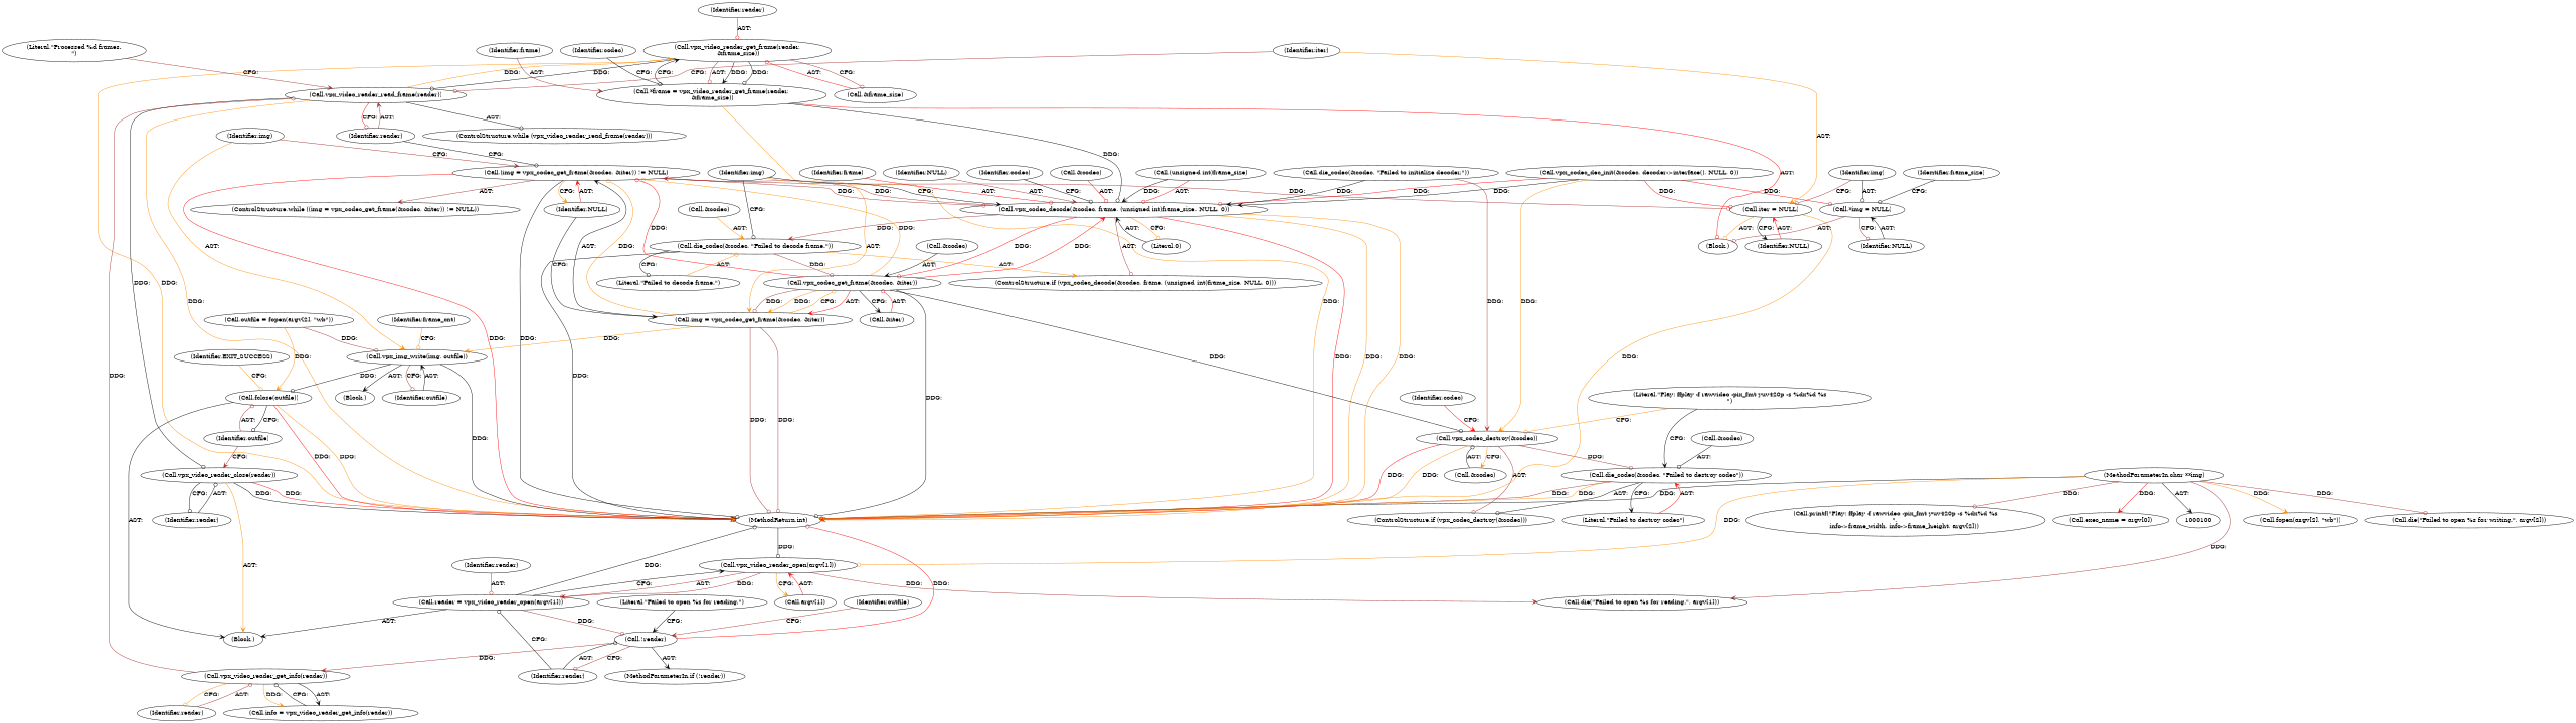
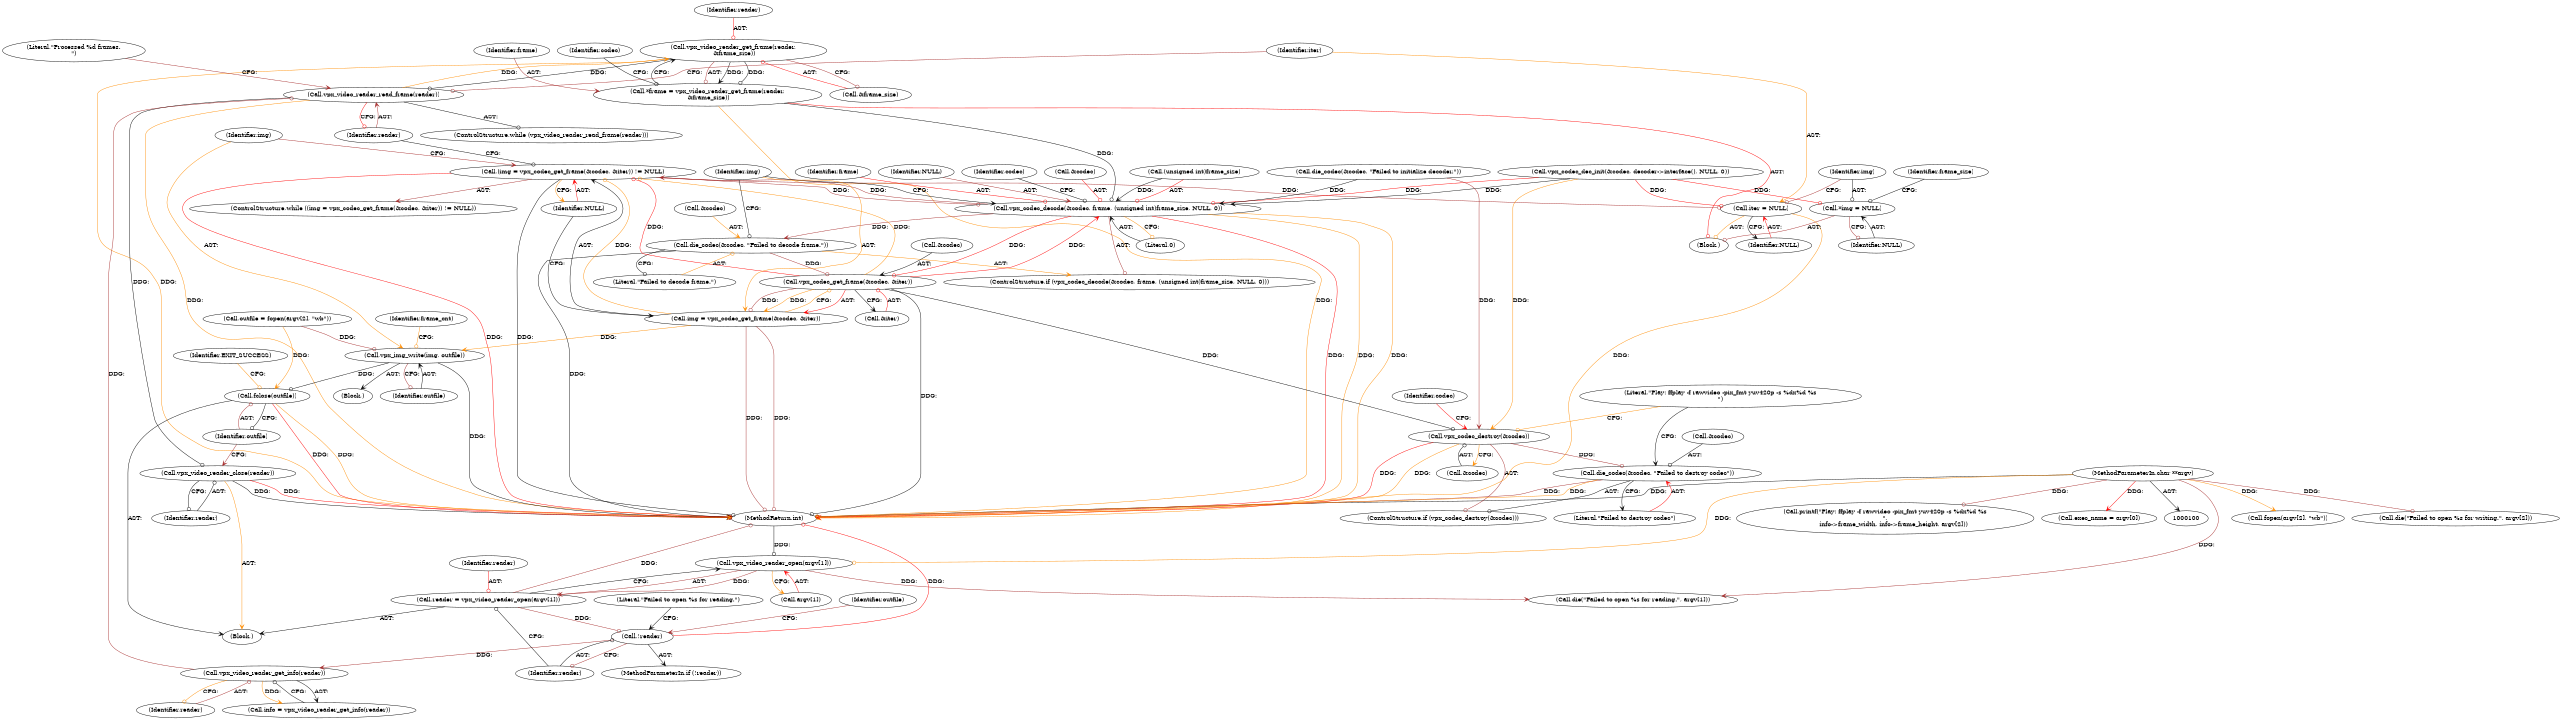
  digraph {
    fontname="DejaVu Serif"
    node [fontname="DejaVu Serif"]
    edge [arrowhead=odot color=black fontname="DejaVu Serif"]
    n1 [label="(Call,vpx_video_reader_get_frame(reader,\n &frame_size))"]
    n2 [label="(Call,vpx_video_reader_read_frame(reader))"]
    n3 [label="(Call,*frame = vpx_video_reader_get_frame(reader,\n &frame_size))"]
    n4 [label="(MethodReturn,int)"]
    n5 [label="(Call,&frame_size)"]
    n6 [label="(Call,vpx_video_reader_close(reader))"]
    n7 [label="(ControlStructure,while (vpx_video_reader_read_frame(reader)))"]
    n8 [label="(Identifier,reader)"]
    n9 [label="(Call,vpx_codec_decode(&codec, frame, (unsigned int)frame_size, NULL, 0))"]
    n10 [label="(Block,)"]
    n11 [label="(Call,vpx_video_reader_open(argv[1]))"]
    n12 [label="(Block,)"]
    n13 [label="(Identifier,reader)"]
    n14 [label="(Call,(img = vpx_codec_get_frame(&codec, &iter)) != NULL)"]
    n15 [label="(Call,vpx_video_reader_get_info(reader))"]
    n16 [label="(Identifier,reader)"]
    n17 [label="(Call,info = vpx_video_reader_get_info(reader))"]
    n18 [label="(Call,!reader)"]
    n19 [label="(MethodParameterIn,if (!reader))"]
    n20 [label="(Identifier,reader)"]
    n21 [label="(Call,reader = vpx_video_reader_open(argv[1]))"]
    n22 [label="(Call,argv[1])"]
    n23 [label="(Call,die(\"Failed to open %s for reading.\", argv[1]))"]
-   n24 [label="(MethodParameterIn,char **img)"]
+   n24 [label="(MethodParameterIn,char **argv)"]
    n25 [label="(Call,fopen(argv[2], \"wb\"))"]
    n26 [label="(Call,die(\"Failed to open %s for writing.\", argv[2]))"]
    n27 [label="(Call,printf(\"Play: ffplay -f rawvideo -pix_fmt yuv420p -s %dx%d %s\n\",\n         info->frame_width, info->frame_height, argv[2]))"]
    n28 [label="(Call,exec_name = argv[0])"]
    1000100
    n30 [label="(Call,die_codec(&codec, \"Failed to decode frame.\"))"]
    n31 [label="(Call,vpx_codec_get_frame(&codec, &iter))"]
    n32 [label="(Literal,0)"]
    n33 [label="(ControlStructure,if (vpx_codec_decode(&codec, frame, (unsigned int)frame_size, NULL, 0)))"]
    n34 [label="(Literal,\"Failed to decode frame.\")"]
    n35 [label="(Call,img = vpx_codec_get_frame(&codec, &iter))"]
    n36 [label="(Call,vpx_codec_destroy(&codec))"]
    n37 [label="(Call,&iter)"]
    n38 [label="(Call,iter = NULL)"]
    n39 [label="(ControlStructure,while ((img = vpx_codec_get_frame(&codec, &iter)) != NULL))"]
    n40 [label="(Identifier,NULL)"]
    n41 [label="(Call,vpx_img_write(img, outfile))"]
    n42 [label="(Call,die_codec(&codec, \"Failed to destroy codec\"))"]
    n43 [label="(Call,&codec)"]
    n44 [label="(ControlStructure,if (vpx_codec_destroy(&codec)))"]
    n45 [label="(Identifier,NULL)"]
    n46 [label="(Call,*img = NULL)"]
    n47 [label="(Identifier,NULL)"]
    n48 [label="(Call,fclose(outfile))"]
    n49 [label="(Identifier,outfile)"]
    n50 [label="(Block,)"]
    n51 [label="(Identifier,outfile)"]
    n52 [label="(Literal,\"Failed to destroy codec\")"]
    n53 [label="(Call,&codec)"]
    n54 [label="(Call,(unsigned int)frame_size)"]
    n55 [label="(Identifier,frame_size)"]
    n56 [label="(Call,vpx_codec_dec_init(&codec, decoder->interface(), NULL, 0))"]
    n57 [label="(Identifier,frame_cnt)"]
    n58 [label="(Identifier,outfile)"]
    n59 [label="(Call,die_codec(&codec, \"Failed to initialize decoder.\"))"]
    n60 [label="(Call,&codec)"]
    n61 [label="(Literal,\"Processed %d frames.\n\")"]
    n62 [label="(Identifier,EXIT_SUCCESS)"]
    n63 [label="(Identifier,frame)"]
    n64 [label="(Identifier,codec)"]
    n65 [label="(Identifier,img)"]
    n66 [label="(Identifier,reader)"]
    n67 [label="(Identifier,img)"]
    n68 [label="(Identifier,frame)"]
    n69 [label="(Identifier,iter)"]
    n70 [label="(Identifier,NULL)"]
    n71 [label="(Identifier,codec)"]
    n72 [label="(Identifier,codec)"]
    n73 [label="(Call,outfile = fopen(argv[2], \"wb\"))"]
    n74 [label="(Identifier,img)"]
    n75 [label="(Literal,\"Play: ffplay -f rawvideo -pix_fmt yuv420p -s %dx%d %s\n\")"]
    n76 [label="(Literal,\"Failed to open %s for reading.\")"]
    n77 [label="(Call,&codec)"]
    n78 [label="(Identifier,reader)"]
    n79 [label="(Call,&codec)"]
    n1 -> n2 [label="DDG: "]
    n1 -> n3 [color=brown label="AST: "]
    n1 -> n3 [arrowhead=vee label="DDG: "]
    n1 -> n3 [label="DDG: "]
    n1 -> n4 [arrowhead=vee color=darkorange label="DDG: "]
    n1 -> n5 [color=brown label="CFG: "]
    n2 -> n1 [arrowhead=vee color=darkorange label="DDG: "]
    n2 -> n4 [color=darkorange label="DDG: "]
    n2 -> n6 [label="DDG: "]
    n2 -> n7 [label="AST: "]
    n2 -> n8 [color=red label="CFG: "]
    n3 -> n1 [arrowhead=vee label="CFG: "]
    n3 -> n4 [color=darkorange label="DDG: "]
    n3 -> n9 [label="DDG: "]
    n3 -> n10 [color=red label="AST: "]
    n4 -> n11 [label="DDG: "]
    n5 -> n1 [color=red label="AST: "]
    n6 -> n4 [color=red label="DDG: "]
    n6 -> n4 [arrowhead=vee label="DDG: "]
    n6 -> n12 [arrowhead=vee color=darkorange label="AST: "]
    n6 -> n13 [label="CFG: "]
    n8 -> n2 [arrowhead=vee color=brown label="AST: "]
    n8 -> n14 [label="CFG: "]
    n9 -> n4 [color=darkorange label="DDG: "]
    n9 -> n4 [color=red label="DDG: "]
    n9 -> n4 [arrowhead=vee color=darkorange label="DDG: "]
    n9 -> n14 [arrowhead=vee color=brown label="DDG: "]
    n9 -> n30 [arrowhead=vee color=brown label="DDG: "]
    n9 -> n31 [color=red label="DDG: "]
    n9 -> n32 [color=darkorange label="CFG: "]
    n9 -> n33 [color=brown label="AST: "]
    n11 -> n21 [color=brown label="AST: "]
    n11 -> n21 [arrowhead=vee color=brown label="DDG: "]
    n11 -> n22 [arrowhead=vee color=darkorange label="CFG: "]
    n11 -> n23 [arrowhead=vee color=brown label="DDG: "]
    n13 -> n6 [label="AST: "]
    n14 -> n4 [arrowhead=vee color=red label="DDG: "]
    n14 -> n4 [label="DDG: "]
    n14 -> n9 [color=brown label="DDG: "]
    n14 -> n38 [color=brown label="DDG: "]
    n14 -> n39 [arrowhead=vee color=brown label="AST: "]
    n14 -> n40 [arrowhead=vee color=darkorange label="CFG: "]
    n15 -> n2 [color=brown label="DDG: "]
    n15 -> n16 [color=darkorange label="CFG: "]
    n15 -> n17 [arrowhead=vee label="AST: "]
    n15 -> n17 [arrowhead=vee color=darkorange label="DDG: "]
    n16 -> n15 [color=brown label="AST: "]
    n17 -> n15 [label="CFG: "]
    n18 -> n4 [color=red label="DDG: "]
    n18 -> n15 [arrowhead=vee color=brown label="DDG: "]
    n18 -> n19 [arrowhead=vee label="AST: "]
    n18 -> n20 [color=brown label="CFG: "]
    n20 -> n18 [label="AST: "]
    n20 -> n21 [label="CFG: "]
-   n21 -> n4 [label="DDG: "]
+   n21 -> n4 [color=brown label="DDG: "]
    n21 -> n11 [arrowhead=vee label="CFG: "]
    n21 -> n12 [arrowhead=vee label="AST: "]
    n21 -> n18 [color=brown label="DDG: "]
    n22 -> n11 [arrowhead=vee color=red label="AST: "]
    n24 -> n4 [label="DDG: "]
    n24 -> n11 [color=darkorange label="DDG: "]
    n24 -> n23 [arrowhead=vee color=brown label="DDG: "]
    n24 -> n25 [arrowhead=vee color=darkorange label="DDG: "]
    n24 -> n26 [color=brown label="DDG: "]
    n24 -> n27 [color=brown label="DDG: "]
    n24 -> n28 [arrowhead=vee color=red label="DDG: "]
    n24 -> 1000100 [arrowhead=vee label="AST: "]
    n30 -> n4 [arrowhead=vee label="DDG: "]
    n30 -> n31 [color=brown label="DDG: "]
    n30 -> n33 [arrowhead=vee color=darkorange label="AST: "]
    n30 -> n34 [label="CFG: "]
    n31 -> n4 [label="DDG: "]
    n31 -> n9 [arrowhead=vee color=red label="DDG: "]
    n31 -> n14 [color=darkorange label="DDG: "]
    n31 -> n14 [color=red label="DDG: "]
    n31 -> n35 [arrowhead=vee color=red label="AST: "]
    n31 -> n35 [color=brown label="DDG: "]
    n31 -> n35 [arrowhead=vee color=darkorange label="DDG: "]
    n31 -> n36 [label="DDG: "]
    n31 -> n37 [arrowhead=vee label="CFG: "]
    n32 -> n9 [arrowhead=vee label="AST: "]
    n34 -> n30 [color=darkorange label="AST: "]
    n35 -> n4 [color=brown label="DDG: "]
    n35 -> n4 [color=brown label="DDG: "]
    n35 -> n14 [arrowhead=vee label="AST: "]
    n35 -> n14 [color=darkorange label="DDG: "]
    n35 -> n31 [color=darkorange label="CFG: "]
    n35 -> n41 [arrowhead=vee color=darkorange label="DDG: "]
    n36 -> n4 [color=darkorange label="DDG: "]
    n36 -> n4 [arrowhead=vee color=red label="DDG: "]
    n36 -> n42 [color=brown label="DDG: "]
    n36 -> n43 [arrowhead=vee color=darkorange label="CFG: "]
    n36 -> n44 [color=brown label="AST: "]
    n37 -> n31 [color=red label="AST: "]
    n38 -> n4 [color=darkorange label="DDG: "]
    n38 -> n10 [color=darkorange label="AST: "]
    n38 -> n45 [arrowhead=vee label="CFG: "]
    n40 -> n14 [arrowhead=vee color=red label="AST: "]
    n40 -> n35 [arrowhead=vee label="CFG: "]
    n41 -> n4 [label="DDG: "]
    n41 -> n48 [label="DDG: "]
    n41 -> n49 [color=brown label="CFG: "]
    n41 -> n50 [arrowhead=vee label="AST: "]
    n42 -> n4 [color=brown label="DDG: "]
    n42 -> n4 [color=darkorange label="DDG: "]
    n42 -> n44 [label="AST: "]
    n42 -> n52 [arrowhead=vee label="CFG: "]
    n43 -> n36 [label="AST: "]
    n45 -> n38 [arrowhead=vee color=red label="AST: "]
    n46 -> n10 [color=brown label="AST: "]
    n46 -> n47 [color=brown label="CFG: "]
    n47 -> n46 [arrowhead=vee label="AST: "]
    n48 -> n4 [color=red label="DDG: "]
    n48 -> n4 [arrowhead=vee color=darkorange label="DDG: "]
    n48 -> n12 [arrowhead=vee label="AST: "]
    n48 -> n51 [label="CFG: "]
    n49 -> n41 [arrowhead=vee label="AST: "]
    n51 -> n6 [arrowhead=vee color=brown label="CFG: "]
    n51 -> n48 [color=brown label="AST: "]
    n52 -> n42 [arrowhead=vee color=red label="AST: "]
    n53 -> n31 [arrowhead=vee label="AST: "]
    n54 -> n9 [color=red label="AST: "]
    n54 -> n9 [arrowhead=vee label="DDG: "]
    n55 -> n46 [label="CFG: "]
    n56 -> n9 [arrowhead=vee label="DDG: "]
    n56 -> n9 [color=red label="DDG: "]
    n56 -> n36 [arrowhead=vee color=darkorange label="DDG: "]
    n56 -> n38 [color=red label="DDG: "]
    n56 -> n46 [color=red label="DDG: "]
    n57 -> n41 [color=darkorange label="CFG: "]
    n58 -> n18 [arrowhead=vee color=brown label="CFG: "]
    n59 -> n9 [arrowhead=vee label="DDG: "]
    n59 -> n36 [arrowhead=vee color=brown label="DDG: "]
    n60 -> n30 [arrowhead=vee color=darkorange label="AST: "]
    n61 -> n2 [arrowhead=vee color=brown label="CFG: "]
    n62 -> n48 [color=darkorange label="CFG: "]
    n63 -> n9 [color=red label="AST: "]
    n64 -> n36 [arrowhead=vee color=red label="CFG: "]
    n65 -> n38 [color=brown label="CFG: "]
    n65 -> n46 [label="AST: "]
    n66 -> n21 [color=red label="AST: "]
    n67 -> n14 [arrowhead=vee color=brown label="CFG: "]
    n67 -> n41 [arrowhead=vee color=darkorange label="AST: "]
    n68 -> n3 [arrowhead=vee color=brown label="AST: "]
    n69 -> n2 [color=brown label="CFG: "]
    n69 -> n38 [arrowhead=vee color=darkorange label="AST: "]
    n70 -> n9 [arrowhead=vee color=brown label="AST: "]
    n71 -> n3 [label="CFG: "]
    n72 -> n9 [label="CFG: "]
    n73 -> n41 [color=brown label="DDG: "]
    n73 -> n48 [arrowhead=vee color=darkorange label="DDG: "]
    n74 -> n9 [arrowhead=vee label="CFG: "]
    n74 -> n30 [label="CFG: "]
    n74 -> n35 [arrowhead=vee color=darkorange label="AST: "]
    n75 -> n36 [color=darkorange label="CFG: "]
    n75 -> n42 [arrowhead=vee label="CFG: "]
    n76 -> n18 [arrowhead=vee label="CFG: "]
    n77 -> n9 [color=red label="AST: "]
    n78 -> n1 [color=red label="AST: "]
    n79 -> n42 [label="AST: "]
  }
